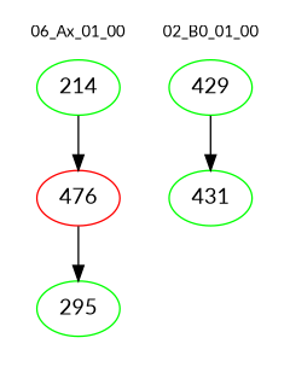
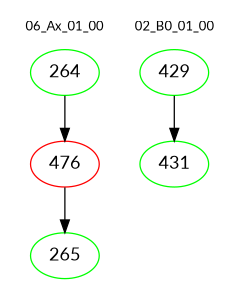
  digraph {
    fontname=Lato
    node [color=green fontname=Lato]
    edge [color=black fontname=Lato]
-   n1 [label=214]
+   n1 [label=264]
    n2 [color=red label=476]
-   n3 [label=295]
+   n3 [label=265]
    n4 [label=429]
    n5 [label=431]
    subgraph cluster_1 {
      color=white
      fontsize=10
      label="06_Ax_01_00"
      n1
      n2
      n3
    }
    subgraph cluster_2 {
      color=white
      fontsize=10
      label="02_B0_01_00"
      n4
      n5
    }
    n1 -> n2
    n2 -> n3
    n4 -> n5
  }
